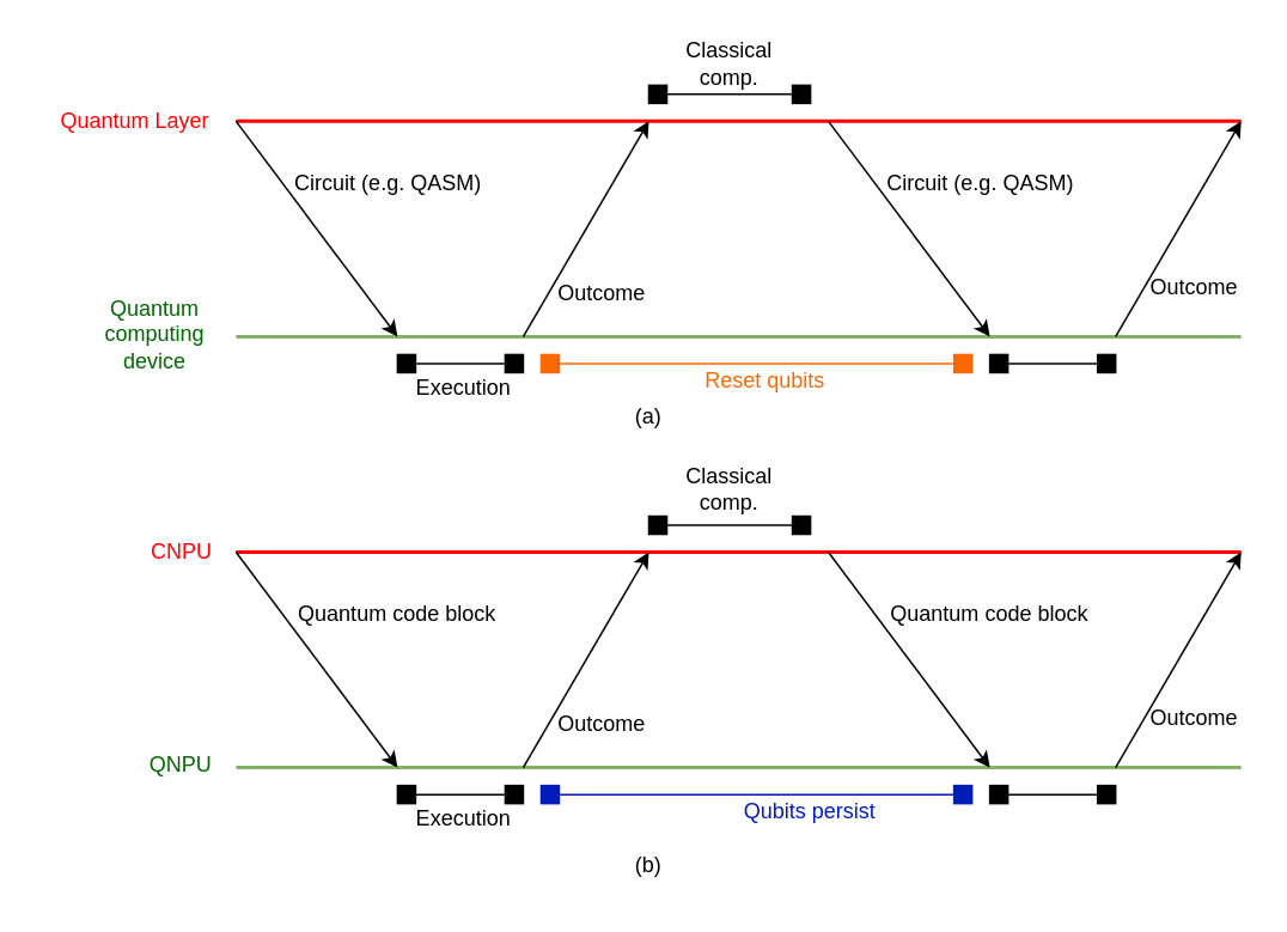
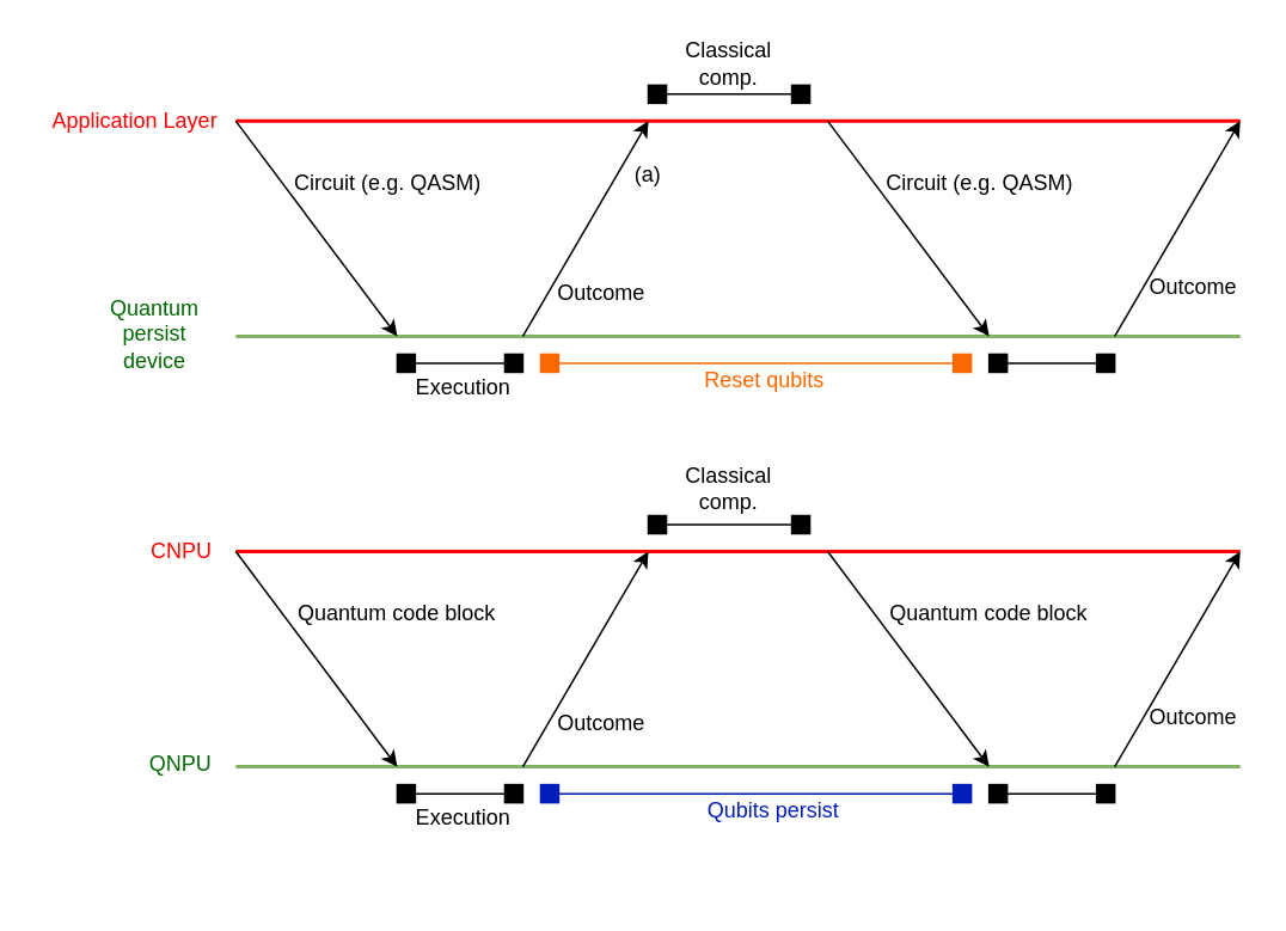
  <mxCell id="0" />
  <mxCell id="1" parent="0" />
  <mxCell id="2" value="" style="endArrow=none;html=1;fillColor=#f8cecc;strokeColor=#FF0000;strokeWidth=2;" parent="1" edge="1"><mxGeometry width="50" height="50" relative="1" as="geometry"><mxPoint x="131" y="67" as="sourcePoint" /><mxPoint x="691" y="67" as="targetPoint" /></mxGeometry></mxCell>
  <mxCell id="3" value="" style="endArrow=none;html=1;fillColor=#d5e8d4;strokeColor=#82b366;strokeWidth=2;" parent="1" edge="1"><mxGeometry width="50" height="50" relative="1" as="geometry"><mxPoint x="131" y="187" as="sourcePoint" /><mxPoint x="691" y="187" as="targetPoint" /></mxGeometry></mxCell>
  <mxCell id="4" value="" style="endArrow=classic;html=1;" parent="1" edge="1"><mxGeometry width="50" height="50" relative="1" as="geometry"><mxPoint x="131" y="67" as="sourcePoint" /><mxPoint x="221" y="187" as="targetPoint" /></mxGeometry></mxCell>
  <mxCell id="5" value="" style="endArrow=classic;html=1;" parent="1" edge="1"><mxGeometry width="50" height="50" relative="1" as="geometry"><mxPoint x="291" y="187" as="sourcePoint" /><mxPoint x="361" y="67" as="targetPoint" /></mxGeometry></mxCell>
  <mxCell id="6" value="" style="endArrow=classic;html=1;" parent="1" edge="1"><mxGeometry width="50" height="50" relative="1" as="geometry"><mxPoint x="461" y="67" as="sourcePoint" /><mxPoint x="551" y="187" as="targetPoint" /></mxGeometry></mxCell>
  <mxCell id="7" value="" style="endArrow=classic;html=1;" parent="1" edge="1"><mxGeometry width="50" height="50" relative="1" as="geometry"><mxPoint x="621" y="187" as="sourcePoint" /><mxPoint x="691" y="67" as="targetPoint" /></mxGeometry></mxCell>
  <mxCell id="8" style="edgeStyle=none;html=1;exitX=1;exitY=0.5;exitDx=0;exitDy=0;entryX=0;entryY=0.5;entryDx=0;entryDy=0;endArrow=none;endFill=0;" parent="1" source="9" target="10" edge="1"><mxGeometry relative="1" as="geometry" /></mxCell>
  <mxCell id="9" value="" style="rounded=0;whiteSpace=wrap;html=1;fillColor=#000000;" parent="1" vertex="1"><mxGeometry x="221" y="197" width="10" height="10" as="geometry" /></mxCell>
  <mxCell id="10" value="" style="rounded=0;whiteSpace=wrap;html=1;fillColor=#000000;" parent="1" vertex="1"><mxGeometry x="281" y="197" width="10" height="10" as="geometry" /></mxCell>
  <mxCell id="11" value="Execution" style="text;html=1;align=center;verticalAlign=middle;whiteSpace=wrap;rounded=0;" parent="1" vertex="1"><mxGeometry x="228" y="201" width="60" height="30" as="geometry" /></mxCell>
  <mxCell id="12" style="edgeStyle=none;html=1;exitX=1;exitY=0.5;exitDx=0;exitDy=0;entryX=0;entryY=0.5;entryDx=0;entryDy=0;endArrow=none;endFill=0;fillColor=#fa6800;strokeColor=#FA6800;" parent="1" source="13" target="14" edge="1"><mxGeometry relative="1" as="geometry" /></mxCell>
  <mxCell id="13" value="" style="rounded=0;whiteSpace=wrap;html=1;fillColor=#fa6800;strokeColor=#FA6800;fontColor=#000000;" parent="1" vertex="1"><mxGeometry x="301" y="197" width="10" height="10" as="geometry" /></mxCell>
  <mxCell id="14" value="" style="rounded=0;whiteSpace=wrap;html=1;fillColor=#fa6800;strokeColor=#FA6800;fontColor=#000000;" parent="1" vertex="1"><mxGeometry x="531" y="197" width="10" height="10" as="geometry" /></mxCell>
  <mxCell id="15" style="edgeStyle=none;html=1;exitX=1;exitY=0.5;exitDx=0;exitDy=0;entryX=0;entryY=0.5;entryDx=0;entryDy=0;endArrow=none;endFill=0;" parent="1" source="16" target="17" edge="1"><mxGeometry relative="1" as="geometry" /></mxCell>
  <mxCell id="16" value="" style="rounded=0;whiteSpace=wrap;html=1;fillColor=#000000;" parent="1" vertex="1"><mxGeometry x="551" y="197" width="10" height="10" as="geometry" /></mxCell>
  <mxCell id="17" value="" style="rounded=0;whiteSpace=wrap;html=1;fillColor=#000000;" parent="1" vertex="1"><mxGeometry x="611" y="197" width="10" height="10" as="geometry" /></mxCell>
  <mxCell id="18" style="edgeStyle=none;html=1;exitX=1;exitY=0.5;exitDx=0;exitDy=0;entryX=0;entryY=0.5;entryDx=0;entryDy=0;endArrow=none;endFill=0;" parent="1" source="19" target="20" edge="1"><mxGeometry relative="1" as="geometry" /></mxCell>
  <mxCell id="19" value="" style="rounded=0;whiteSpace=wrap;html=1;fillColor=#000000;" parent="1" vertex="1"><mxGeometry x="361" y="47" width="10" height="10" as="geometry" /></mxCell>
  <mxCell id="20" value="" style="rounded=0;whiteSpace=wrap;html=1;fillColor=#000000;" parent="1" vertex="1"><mxGeometry x="441" y="47" width="10" height="10" as="geometry" /></mxCell>
  <mxCell id="21" value="Reset qubits" style="text;html=1;align=center;verticalAlign=middle;whiteSpace=wrap;rounded=0;fontColor=#FA6800;" parent="1" vertex="1"><mxGeometry x="391" y="197" width="70" height="30" as="geometry" /></mxCell>
  <mxCell id="22" value="Classical comp." style="text;html=1;align=center;verticalAlign=middle;whiteSpace=wrap;rounded=0;" parent="1" vertex="1"><mxGeometry x="376" y="20" width="60" height="30" as="geometry" /></mxCell>
  <mxCell id="23" value="Circuit (e.g. QASM)" style="text;html=1;align=center;verticalAlign=middle;whiteSpace=wrap;rounded=0;" parent="1" vertex="1"><mxGeometry x="161" y="87" width="110" height="30" as="geometry" /></mxCell>
  <mxCell id="24" value="Outcome" style="text;html=1;align=center;verticalAlign=middle;whiteSpace=wrap;rounded=0;" parent="1" vertex="1"><mxGeometry x="305" y="148" width="60" height="30" as="geometry" /></mxCell>
  <mxCell id="25" value="Circuit (e.g. QASM)" style="text;html=1;align=center;verticalAlign=middle;whiteSpace=wrap;rounded=0;" parent="1" vertex="1"><mxGeometry x="491" y="87" width="110" height="30" as="geometry" /></mxCell>
  <mxCell id="26" value="Outcome" style="text;html=1;align=center;verticalAlign=middle;whiteSpace=wrap;rounded=0;" parent="1" vertex="1"><mxGeometry x="635" y="145" width="60" height="30" as="geometry" /></mxCell>
- <mxCell id="27" value="Quantum Layer" style="text;html=1;align=center;verticalAlign=middle;whiteSpace=wrap;rounded=0;fontColor=#FF0000;" parent="1" vertex="1"><mxGeometry x="20" y="52" width="110" height="30" as="geometry" /></mxCell>
- <mxCell id="28" value="Quantum computing device" style="text;html=1;align=center;verticalAlign=middle;whiteSpace=wrap;rounded=0;fontColor=#006600;" parent="1" vertex="1"><mxGeometry y="171" width="70" height="30" as="geometry" x="51" /></mxCell>
+ <mxCell id="27" value="Application Layer" style="text;html=1;align=center;verticalAlign=middle;whiteSpace=wrap;rounded=0;fontColor=#FF0000;" parent="1" vertex="1"><mxGeometry x="20" y="52" width="110" height="30" as="geometry" /></mxCell>
+ <mxCell id="28" value="Quantum persist device" style="text;html=1;align=center;verticalAlign=middle;whiteSpace=wrap;rounded=0;fontColor=#006600;" parent="1" vertex="1"><mxGeometry y="171" width="70" height="30" as="geometry" x="51" /></mxCell>
  <mxCell id="29" value="" style="endArrow=none;html=1;fillColor=#f8cecc;strokeColor=#FF0000;strokeWidth=2;" parent="1" edge="1"><mxGeometry width="50" height="50" relative="1" as="geometry"><mxPoint x="131" y="307" as="sourcePoint" /><mxPoint x="691" y="307" as="targetPoint" /></mxGeometry></mxCell>
  <mxCell id="30" value="" style="endArrow=none;html=1;fillColor=#d5e8d4;strokeColor=#82b366;strokeWidth=2;" parent="1" edge="1"><mxGeometry width="50" height="50" relative="1" as="geometry"><mxPoint x="131" y="427" as="sourcePoint" /><mxPoint x="691" y="427" as="targetPoint" /></mxGeometry></mxCell>
  <mxCell id="31" value="" style="endArrow=classic;html=1;" parent="1" edge="1"><mxGeometry width="50" height="50" relative="1" as="geometry"><mxPoint x="131" y="307" as="sourcePoint" /><mxPoint x="221" y="427" as="targetPoint" /></mxGeometry></mxCell>
  <mxCell id="32" value="" style="endArrow=classic;html=1;" parent="1" edge="1"><mxGeometry width="50" height="50" relative="1" as="geometry"><mxPoint x="291" y="427" as="sourcePoint" /><mxPoint x="361" y="307" as="targetPoint" /></mxGeometry></mxCell>
  <mxCell id="33" value="" style="endArrow=classic;html=1;" parent="1" edge="1"><mxGeometry width="50" height="50" relative="1" as="geometry"><mxPoint x="461" y="307" as="sourcePoint" /><mxPoint x="551" y="427" as="targetPoint" /></mxGeometry></mxCell>
  <mxCell id="34" value="" style="endArrow=classic;html=1;" parent="1" edge="1"><mxGeometry width="50" height="50" relative="1" as="geometry"><mxPoint x="621" y="427" as="sourcePoint" /><mxPoint x="691" y="307" as="targetPoint" /></mxGeometry></mxCell>
  <mxCell id="35" style="edgeStyle=none;html=1;exitX=1;exitY=0.5;exitDx=0;exitDy=0;entryX=0;entryY=0.5;entryDx=0;entryDy=0;endArrow=none;endFill=0;" parent="1" source="36" target="37" edge="1"><mxGeometry relative="1" as="geometry" /></mxCell>
  <mxCell id="36" value="" style="rounded=0;whiteSpace=wrap;html=1;fillColor=#000000;" parent="1" vertex="1"><mxGeometry x="221" y="437" width="10" height="10" as="geometry" /></mxCell>
  <mxCell id="37" value="" style="rounded=0;whiteSpace=wrap;html=1;fillColor=#000000;" parent="1" vertex="1"><mxGeometry x="281" y="437" width="10" height="10" as="geometry" /></mxCell>
  <mxCell id="38" value="Execution" style="text;html=1;align=center;verticalAlign=middle;whiteSpace=wrap;rounded=0;" parent="1" vertex="1"><mxGeometry x="228" y="441" width="60" height="30" as="geometry" /></mxCell>
  <mxCell id="39" style="edgeStyle=none;html=1;exitX=1;exitY=0.5;exitDx=0;exitDy=0;entryX=0;entryY=0.5;entryDx=0;entryDy=0;endArrow=none;endFill=0;fillColor=#0050ef;strokeColor=#001DBC;" parent="1" source="40" target="41" edge="1"><mxGeometry relative="1" as="geometry" /></mxCell>
  <mxCell id="40" value="" style="rounded=0;whiteSpace=wrap;html=1;fillColor=#001DBC;strokeColor=#001DBC;fontColor=#ffffff;" parent="1" vertex="1"><mxGeometry x="301" y="437" width="10" height="10" as="geometry" /></mxCell>
  <mxCell id="41" value="" style="rounded=0;whiteSpace=wrap;html=1;fillColor=#001DBC;strokeColor=#001DBC;fontColor=#ffffff;" parent="1" vertex="1"><mxGeometry x="531" y="437" width="10" height="10" as="geometry" /></mxCell>
  <mxCell id="42" style="edgeStyle=none;html=1;exitX=1;exitY=0.5;exitDx=0;exitDy=0;entryX=0;entryY=0.5;entryDx=0;entryDy=0;endArrow=none;endFill=0;" parent="1" source="43" target="44" edge="1"><mxGeometry relative="1" as="geometry" /></mxCell>
  <mxCell id="43" value="" style="rounded=0;whiteSpace=wrap;html=1;fillColor=#000000;" parent="1" vertex="1"><mxGeometry x="551" y="437" width="10" height="10" as="geometry" /></mxCell>
  <mxCell id="44" value="" style="rounded=0;whiteSpace=wrap;html=1;fillColor=#000000;" parent="1" vertex="1"><mxGeometry x="611" y="437" width="10" height="10" as="geometry" /></mxCell>
  <mxCell id="45" style="edgeStyle=none;html=1;exitX=1;exitY=0.5;exitDx=0;exitDy=0;entryX=0;entryY=0.5;entryDx=0;entryDy=0;endArrow=none;endFill=0;" parent="1" source="46" target="47" edge="1"><mxGeometry relative="1" as="geometry" /></mxCell>
  <mxCell id="46" value="" style="rounded=0;whiteSpace=wrap;html=1;fillColor=#000000;" parent="1" vertex="1"><mxGeometry x="361" y="287" width="10" height="10" as="geometry" /></mxCell>
  <mxCell id="47" value="" style="rounded=0;whiteSpace=wrap;html=1;fillColor=#000000;" parent="1" vertex="1"><mxGeometry x="441" y="287" width="10" height="10" as="geometry" /></mxCell>
- <mxCell id="48" value="Qubits persist" style="text;html=1;align=center;verticalAlign=middle;whiteSpace=wrap;rounded=0;fontColor=#001DBC;" parent="1" vertex="1"><mxGeometry x="411" y="437" width="80" height="30" as="geometry" /></mxCell>
+ <mxCell id="48" value="Qubits persist" style="text;html=1;align=center;verticalAlign=middle;whiteSpace=wrap;rounded=0;fontColor=#001DBC;" parent="1" vertex="1"><mxGeometry x="391" y="437" width="80" height="30" as="geometry" /></mxCell>
  <mxCell id="49" value="Classical comp." style="text;html=1;align=center;verticalAlign=middle;whiteSpace=wrap;rounded=0;" parent="1" vertex="1"><mxGeometry x="376" y="257" width="60" height="30" as="geometry" /></mxCell>
  <mxCell id="50" value="Quantum code block" style="text;html=1;align=center;verticalAlign=middle;whiteSpace=wrap;rounded=0;" parent="1" vertex="1"><mxGeometry x="161" y="327" width="120" height="30" as="geometry" /></mxCell>
  <mxCell id="51" value="Outcome" style="text;html=1;align=center;verticalAlign=middle;whiteSpace=wrap;rounded=0;" parent="1" vertex="1"><mxGeometry x="305" y="388" width="60" height="30" as="geometry" /></mxCell>
  <mxCell id="52" value="Outcome" style="text;html=1;align=center;verticalAlign=middle;whiteSpace=wrap;rounded=0;" parent="1" vertex="1"><mxGeometry x="635" y="385" width="60" height="30" as="geometry" /></mxCell>
  <mxCell id="53" value="CNPU" style="text;html=1;align=center;verticalAlign=middle;whiteSpace=wrap;rounded=0;fontColor=#FF0000;" parent="1" vertex="1"><mxGeometry x="45.5" y="297" width="110" height="20" as="geometry" /></mxCell>
  <mxCell id="54" value="QNPU" style="text;html=1;align=center;verticalAlign=middle;whiteSpace=wrap;rounded=0;fontColor=#006600;" parent="1" vertex="1"><mxGeometry x="71" y="411" width="59" height="30" as="geometry" /></mxCell>
  <mxCell id="55" value="Quantum code block" style="text;html=1;align=center;verticalAlign=middle;whiteSpace=wrap;rounded=0;" parent="1" vertex="1"><mxGeometry x="491" y="327" width="120" height="30" as="geometry" /></mxCell>
- <mxCell id="56" value="(a)" style="text;html=1;align=center;verticalAlign=middle;whiteSpace=wrap;rounded=0;" parent="1" vertex="1"><mxGeometry x="331" y="217" width="60" height="30" as="geometry" /></mxCell>
- <mxCell id="57" value="(b)" style="text;html=1;align=center;verticalAlign=middle;whiteSpace=wrap;rounded=0;" parent="1" vertex="1"><mxGeometry x="331" y="467" width="60" height="30" as="geometry" /></mxCell>
+ <mxCell id="56" value="(a)" style="text;html=1;align=center;verticalAlign=middle;whiteSpace=wrap;rounded=0;" parent="1" vertex="1"><mxGeometry x="331" y="82" width="60" height="30" as="geometry" /></mxCell>
